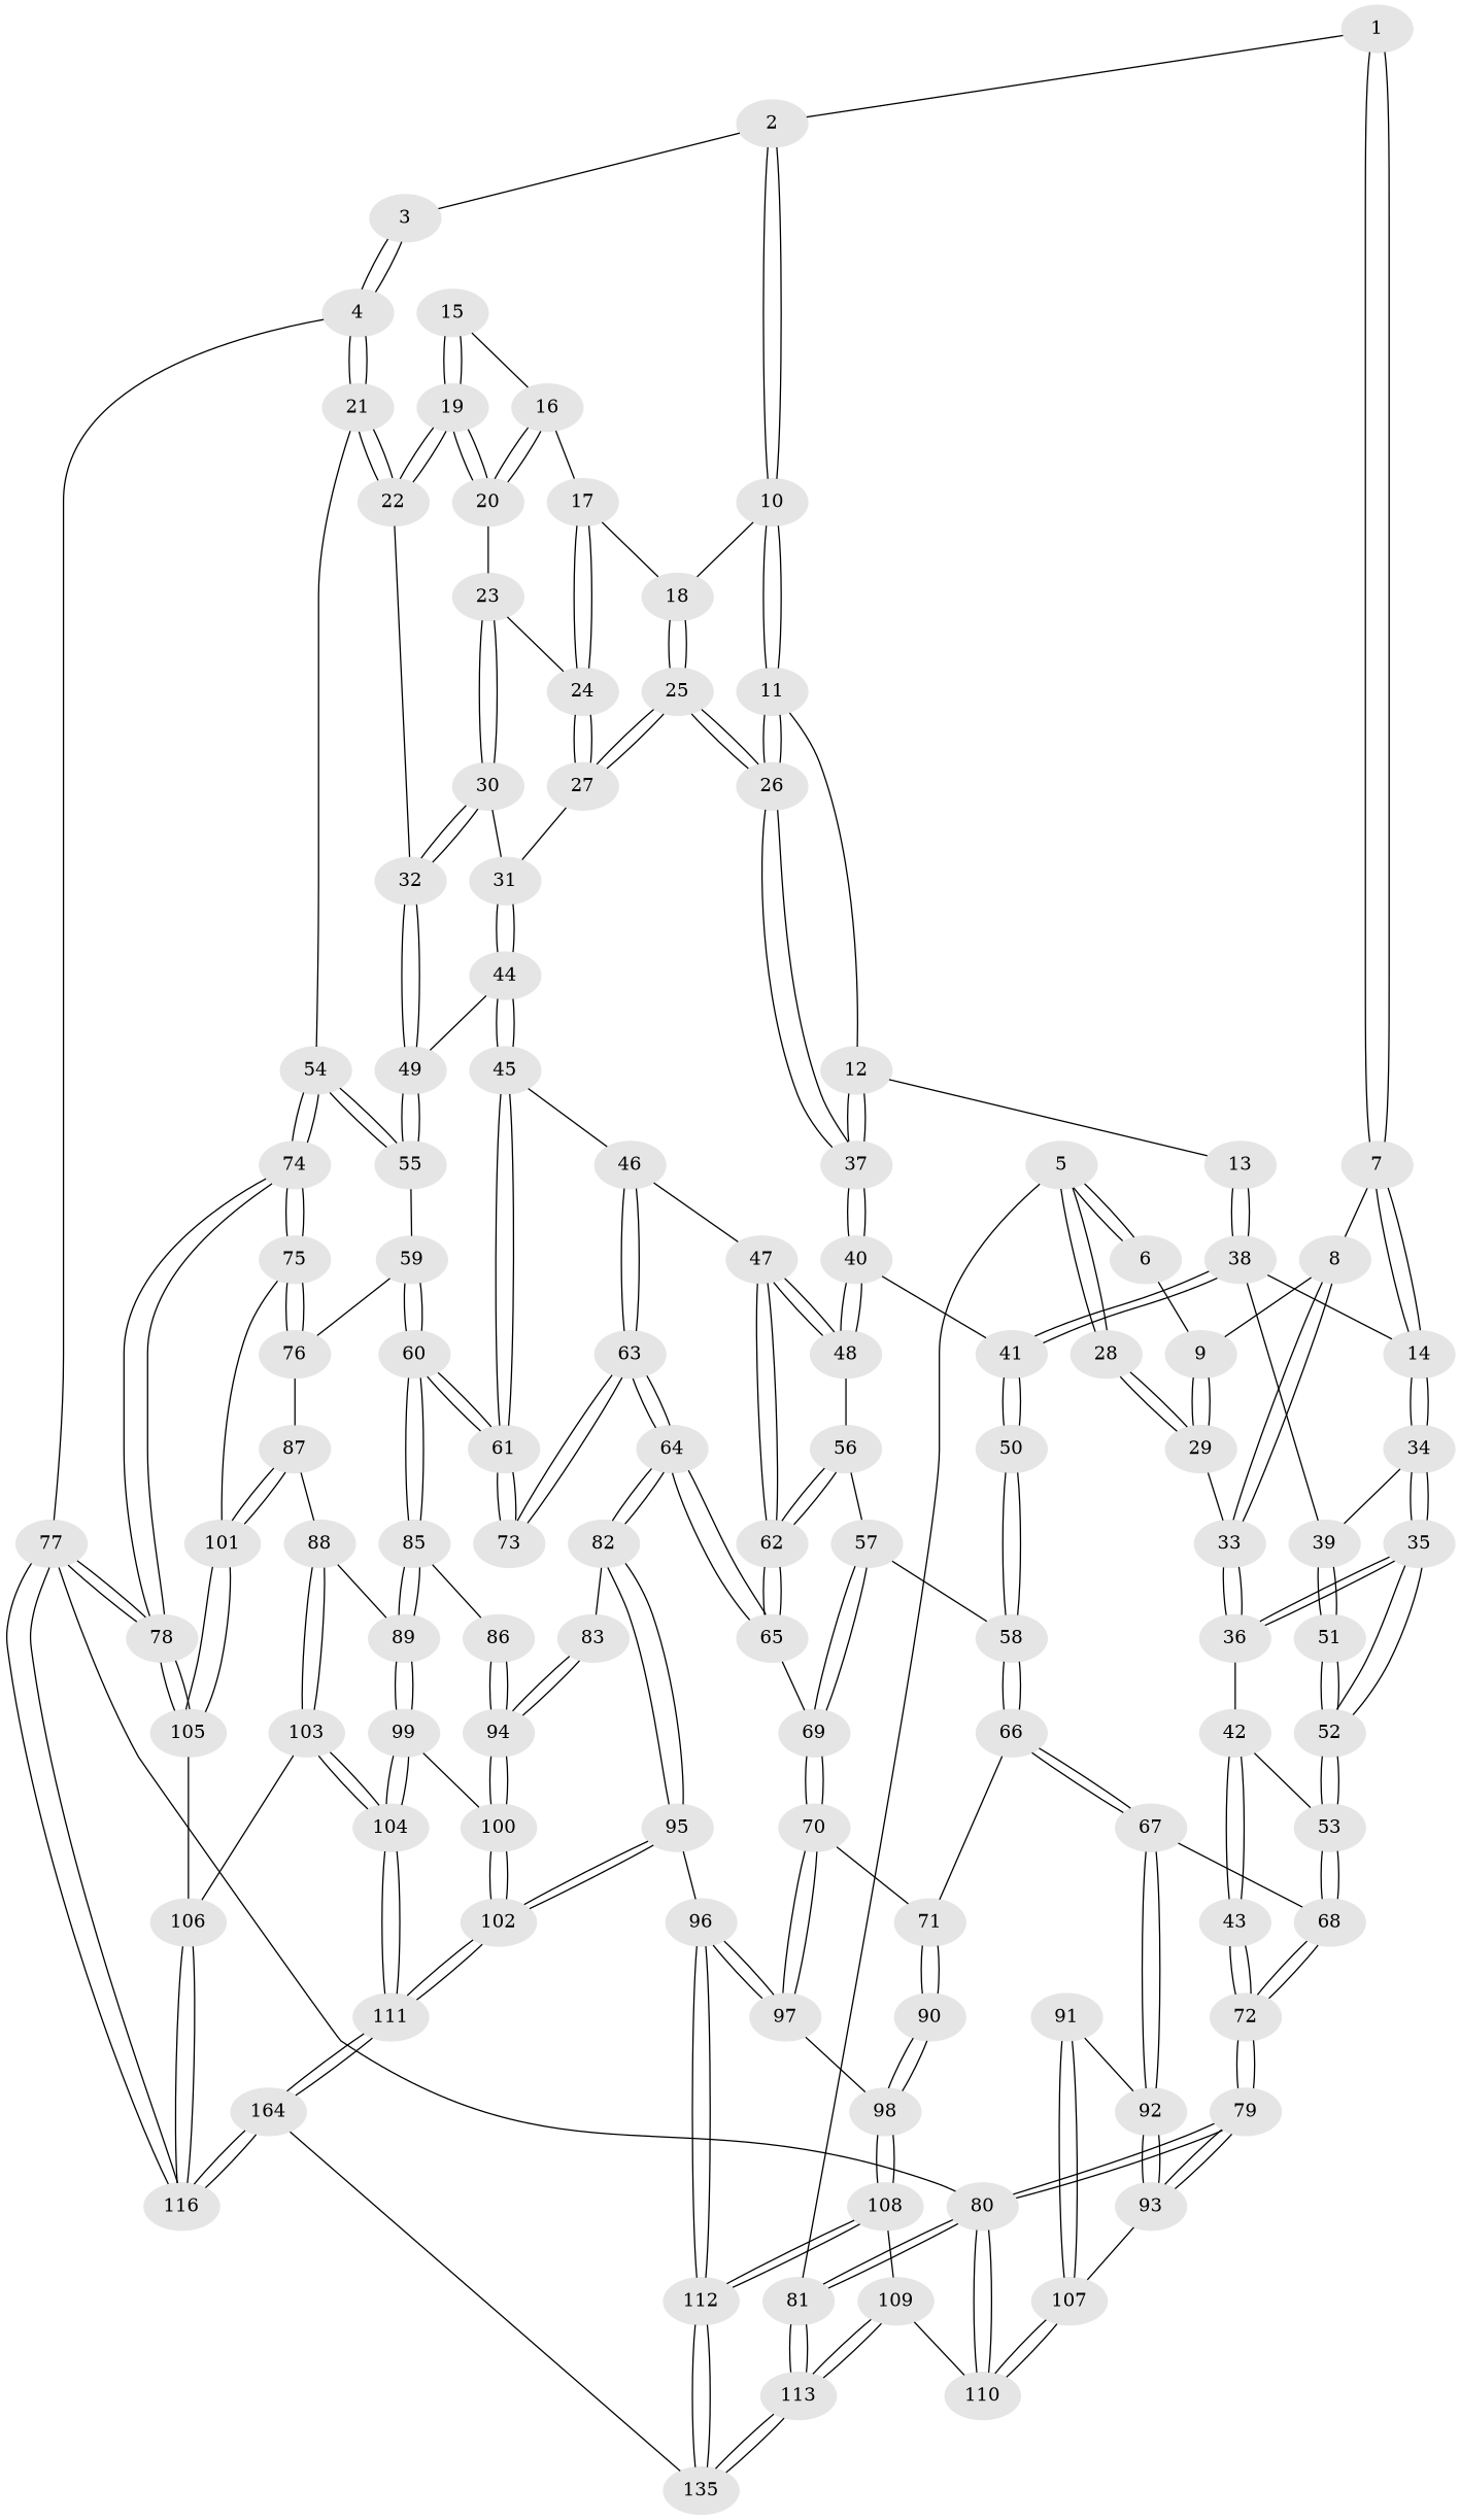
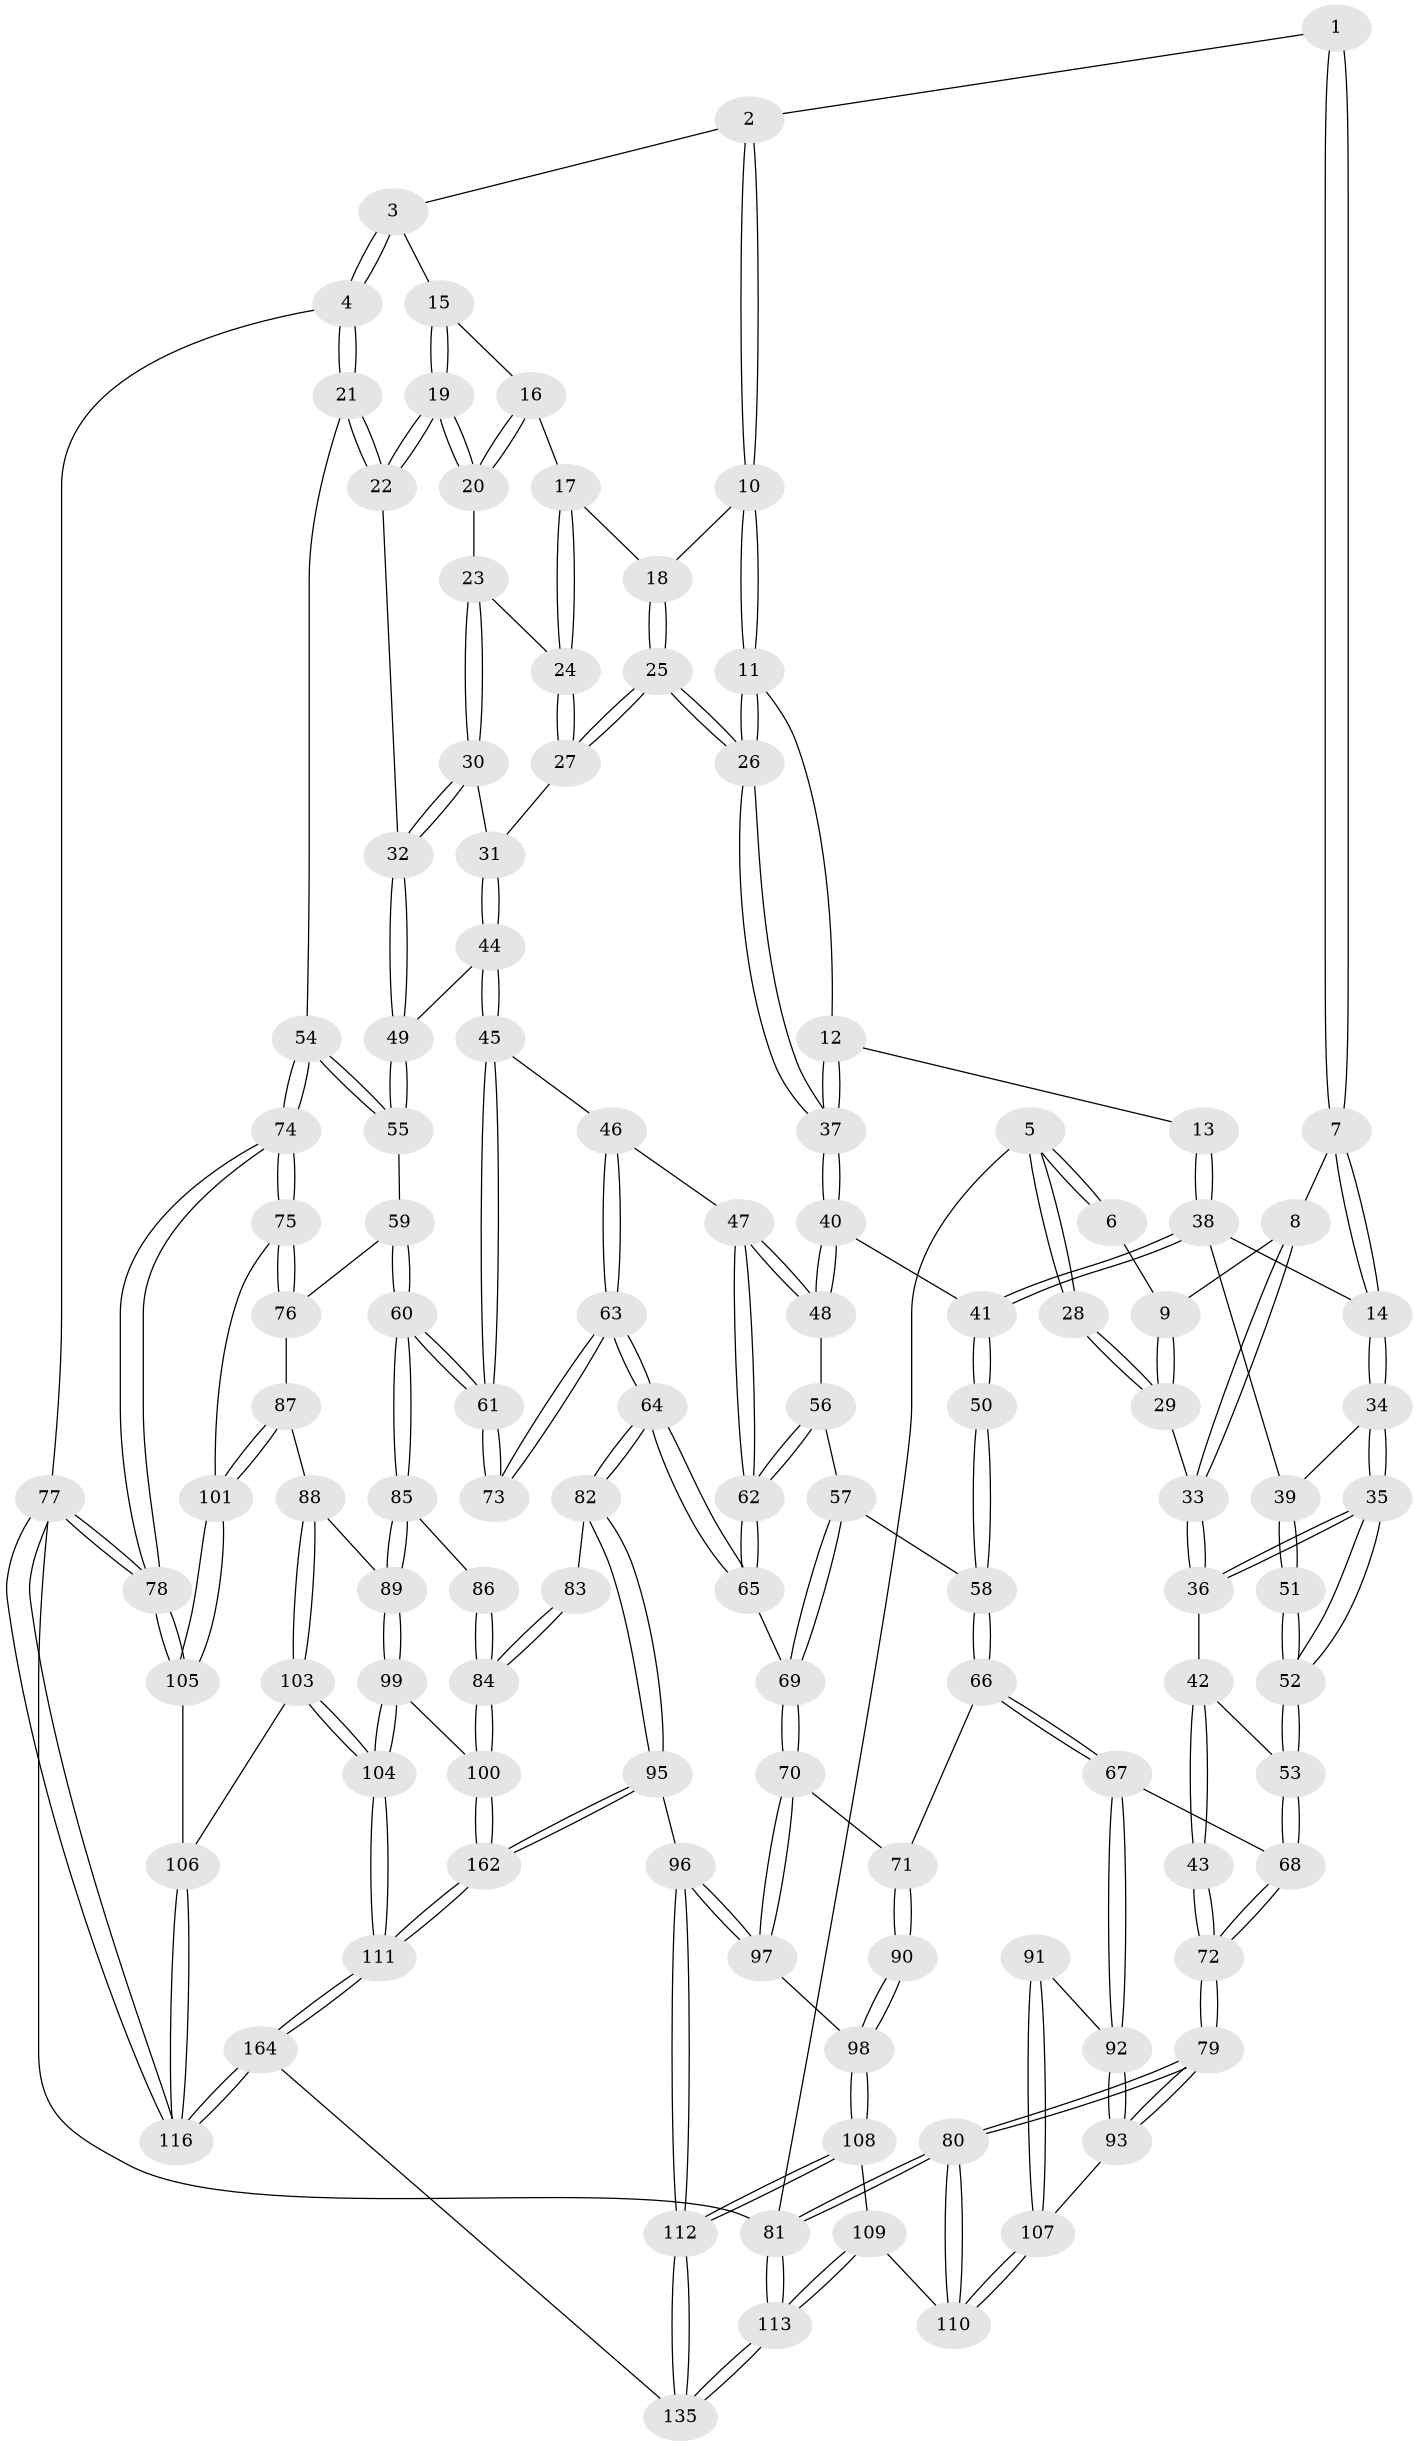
  graph {
    node [color=gray90 style=filled]
    1
    2
    7
    3
    10
    8
    14
    4
    15
    11
    18
    21
    77
    16
    19
    5
    6
    28
    81
    22
    54
    78
    116
    9
    29
    113
    33
    34
    36
    12
    26
    25
    13
    37
    38
    40
    39
    41
    35
    17
    20
    24
    23
    27
    32
    30
    55
    74
    49
    31
    44
    43
    72
    45
    42
    52
    51
    53
    48
    50
    56
    58
    68
    79
    46
    61
    47
    63
    73
    62
    64
    65
    57
    59
    66
    75
    60
    76
    69
    70
    67
    71
    85
    87
    86
    89
    82
    83
    95
    92
    90
    93
    97
    98
    80
    101
    105
    88
    106
    110
    107
    n102 [label=135]
-   94
+   94 [label=84]
    96
-   102
+   102 [label=162]
    100
    99
    103
    104
    91
    108
    112
    111
    109
    n115 [label=164]
    1 -- 2
    1 -- 7
    1 -- 7
    2 -- 3
    2 -- 10
    2 -- 10
    7 -- 8
    7 -- 14
    7 -- 14
    3 -- 4
    3 -- 4
+   3 -- 15
    10 -- 11
    10 -- 11
    10 -- 18
    8 -- 9
    8 -- 33
    8 -- 33
    14 -- 34
    14 -- 34
    4 -- 21
    4 -- 21
    4 -- 77
    15 -- 16
    15 -- 19
    15 -- 19
    11 -- 12
    11 -- 26
    11 -- 26
    18 -- 25
    18 -- 25
    21 -- 22
    21 -- 22
    21 -- 54
-   77 -- 80
+   77 -- 81
    77 -- 78
    77 -- 78
    77 -- 116
    77 -- 116
    16 -- 17
    16 -- 20
    16 -- 20
    19 -- 22
    19 -- 22
    19 -- 20
    19 -- 20
    5 -- 6
    5 -- 6
    5 -- 28
    5 -- 28
    5 -- 81
    6 -- 9
    28 -- 29
    28 -- 29
    81 -- 113
    81 -- 113
    22 -- 32
    54 -- 55
    54 -- 55
    54 -- 74
    54 -- 74
    78 -- 105
    78 -- 105
    9 -- 29
    9 -- 29
    29 -- 33
    113 -- n102
    113 -- n102
    33 -- 36
    33 -- 36
    34 -- 39
    34 -- 35
    34 -- 35
    36 -- 42
    12 -- 13
    12 -- 37
    12 -- 37
    26 -- 37
    26 -- 37
    25 -- 26
    25 -- 26
    25 -- 27
    25 -- 27
    13 -- 38
    13 -- 38
    37 -- 40
    37 -- 40
    38 -- 14
    38 -- 39
    38 -- 41
    38 -- 41
    40 -- 41
    40 -- 48
    40 -- 48
    39 -- 51
    39 -- 51
    41 -- 50
    41 -- 50
    35 -- 36
    35 -- 36
    35 -- 52
    35 -- 52
    17 -- 18
    17 -- 24
    17 -- 24
    20 -- 23
    24 -- 27
    24 -- 27
    23 -- 24
    23 -- 30
    23 -- 30
    27 -- 31
    32 -- 49
    32 -- 49
    30 -- 32
    30 -- 32
    30 -- 31
    55 -- 59
    74 -- 78
    74 -- 78
    74 -- 75
    74 -- 75
    49 -- 55
    49 -- 55
    31 -- 44
    31 -- 44
    44 -- 49
    44 -- 45
    44 -- 45
    43 -- 72
    43 -- 72
    72 -- 79
    72 -- 79
    45 -- 46
    45 -- 61
    45 -- 61
    42 -- 43
    42 -- 43
    42 -- 53
    52 -- 53
    52 -- 53
    51 -- 52
    51 -- 52
    53 -- 68
    53 -- 68
    48 -- 56
    50 -- 58
    50 -- 58
    56 -- 62
    56 -- 62
    56 -- 57
    58 -- 66
    58 -- 66
    68 -- 72
    68 -- 72
    79 -- 93
    79 -- 93
    79 -- 80
    79 -- 80
    46 -- 47
    46 -- 63
    46 -- 63
    61 -- 73
    61 -- 73
    47 -- 48
    47 -- 48
    47 -- 62
    47 -- 62
    63 -- 73
    63 -- 73
    63 -- 64
    63 -- 64
    62 -- 65
    62 -- 65
    64 -- 65
    64 -- 65
    64 -- 82
    64 -- 82
    65 -- 69
    57 -- 58
    57 -- 69
    57 -- 69
    59 -- 60
    59 -- 60
    59 -- 76
    66 -- 67
    66 -- 67
    66 -- 71
    75 -- 76
    75 -- 76
    75 -- 101
    60 -- 61
    60 -- 61
    60 -- 85
    60 -- 85
    76 -- 87
    69 -- 70
    69 -- 70
    70 -- 71
    70 -- 97
    70 -- 97
    67 -- 68
    67 -- 92
    67 -- 92
    71 -- 90
    71 -- 90
    85 -- 86
    85 -- 89
    85 -- 89
    87 -- 101
    87 -- 101
    87 -- 88
    86 -- 94
    86 -- 94
    89 -- 99
    89 -- 99
    82 -- 83
    82 -- 95
    82 -- 95
    83 -- 94
    83 -- 94
    95 -- 96
    95 -- 102
    95 -- 102
    92 -- 93
    92 -- 93
    90 -- 98
    90 -- 98
    93 -- 107
    97 -- 98
    98 -- 108
    98 -- 108
    80 -- 81
    80 -- 81
    80 -- 110
    80 -- 110
    101 -- 105
    101 -- 105
    105 -- 106
    88 -- 89
    88 -- 103
    88 -- 103
    106 -- 116
    106 -- 116
    107 -- 110
    107 -- 110
    94 -- 100
    94 -- 100
    96 -- 97
    96 -- 97
    96 -- 112
    96 -- 112
    102 -- 111
    102 -- 111
    100 -- 102
    100 -- 102
    99 -- 100
    99 -- 104
    99 -- 104
    103 -- 106
    103 -- 104
    103 -- 104
    104 -- 111
    104 -- 111
    91 -- 92
    91 -- 107
    91 -- 107
    108 -- 112
    108 -- 112
    108 -- 109
    112 -- n102
    112 -- n102
    111 -- n115
    111 -- n115
    109 -- 113
    109 -- 113
    109 -- 110
    n115 -- 116
    n115 -- 116
    n115 -- n102
  }
